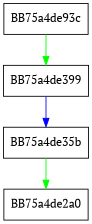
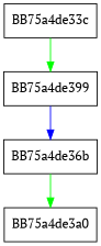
  digraph {
    fontname="PT Serif"
    splines=ortho
    node [fontname="PT Serif" shape=box]
    edge [color=green fontname="PT Serif"]
-   BB75a4de33c [label=BB75a4de93c]
+   BB75a4de33c
    BB75a4de399
-   BB75a4de35b
-   BB75a4de3a0 [label=BB75a4de2a0]
+   BB75a4de35b [label=BB75a4de36b]
+   BB75a4de3a0
    BB75a4de33c -> BB75a4de399
    BB75a4de399 -> BB75a4de35b [color=blue]
    BB75a4de35b -> BB75a4de3a0
  }
